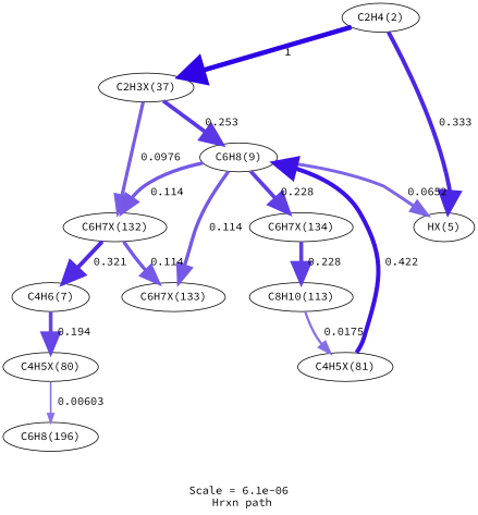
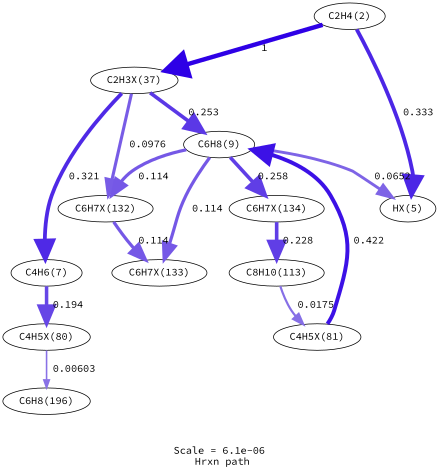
  digraph {
    fontname="Source Code Pro"
    label="Scale = 6.1e-06\l Hrxn path"
    node [fontname="Source Code Pro"]
    edge [arrowsize=2.18 color="0.7, 0.614, 0.9" fontname="Source Code Pro" style="setlinewidth(4.36)"]
    n1 [label="C2H4(2)"]
    n2 [label="HX(5)"]
    n3 [label="C2H3X(37)"]
    n4 [label="C4H6(7)"]
    n5 [label="C6H8(9)"]
    n6 [label="C6H7X(132)"]
    n7 [label="C4H5X(80)"]
    n8 [label="C6H7X(134)"]
    n9 [label="C6H7X(133)"]
    n10 [label="C8H10(113)"]
    n11 [label="C4H5X(81)"]
    n12 [label="C6H8(196)"]
    n1 -> n2 [arrowsize=2.59 color="0.7, 0.833, 0.9" label=" 0.333" style="setlinewidth(5.17)"]
    n1 -> n3 [arrowsize=3 color="0.7, 1.5, 0.9" label=" 1" style="setlinewidth(6)"]
-   n6 -> n4 [arrowsize=2.57 color="0.7, 0.821, 0.9" label=" 0.321" style="setlinewidth(5.14)"]
+   n3 -> n4 [arrowsize=2.57 color="0.7, 0.821, 0.9" label=" 0.321" style="setlinewidth(5.14)"]
    n3 -> n5 [arrowsize=2.48 color="0.7, 0.753, 0.9" label=" 0.253" style="setlinewidth(4.96)"]
    n3 -> n6 [arrowsize=2.12 color="0.7, 0.598, 0.9" label=" 0.0976" style="setlinewidth(4.24)"]
    n4 -> n7 [arrowsize=2.38 color="0.7, 0.694, 0.9" label=" 0.194" style="setlinewidth(4.76)"]
    n5 -> n2 [arrowsize=1.97 color="0.7, 0.565, 0.9" label=" 0.0652" style="setlinewidth(3.94)"]
    n5 -> n6 [label=" 0.114"]
-   n5 -> n8 [arrowsize=2.44 color="0.7, 0.728, 0.9" label=" 0.228" style="setlinewidth(4.88)"]
+   n5 -> n8 [arrowsize=2.44 color="0.7, 0.728, 0.9" label=" 0.258" style="setlinewidth(4.88)"]
    n5 -> n9 [label=" 0.114"]
    n6 -> n9 [label=" 0.114"]
    n7 -> n12 [arrowsize=1.07 color="0.7, 0.506, 0.9" label=" 0.00603" style="setlinewidth(2.14)"]
    n8 -> n10 [arrowsize=2.44 color="0.7, 0.728, 0.9" label=" 0.228" style="setlinewidth(4.88)"]
    n10 -> n11 [arrowsize=1.47 color="0.7, 0.518, 0.9" label=" 0.0175" style="setlinewidth(2.95)"]
    n11 -> n5 [arrowsize=2.67 color="0.7, 0.922, 0.9" label=" 0.422" style="setlinewidth(5.35)"]
  }
